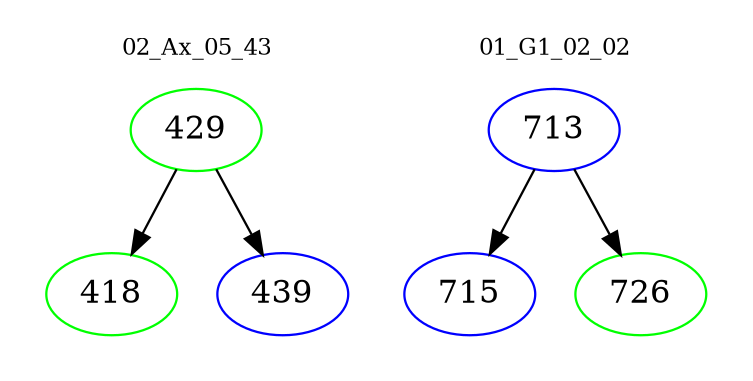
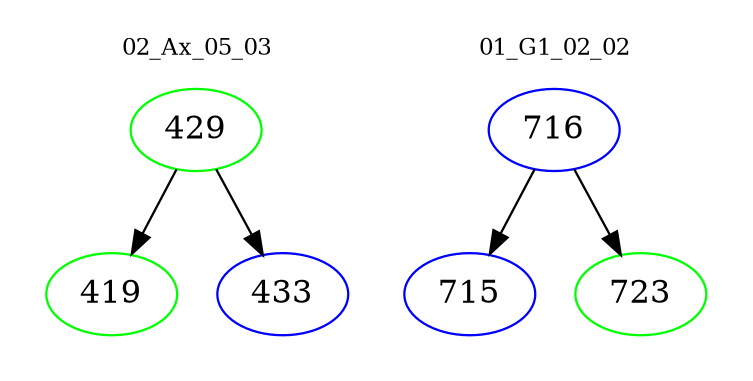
  digraph {
    node [color=green]
    edge [color=black]
    n1 [label=429]
-   n2 [label=418]
-   n3 [color=blue label=439]
-   n4 [color=blue label=713]
+   n2 [label=419]
+   n3 [color=blue label=433]
+   n4 [color=blue label=716]
    n5 [color=blue label=715]
-   n6 [label=726]
+   n6 [label=723]
    subgraph cluster_1 {
      color=white
      fontsize=10
-     label="02_Ax_05_43"
+     label="02_Ax_05_03"
      n1
      n2
      n3
    }
    subgraph cluster_2 {
      color=white
      fontsize=10
      label="01_G1_02_02"
      n4
      n5
      n6
    }
    n1 -> n2
    n1 -> n3
    n4 -> n5
    n4 -> n6
  }
